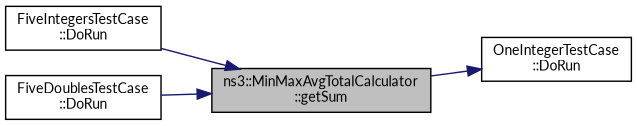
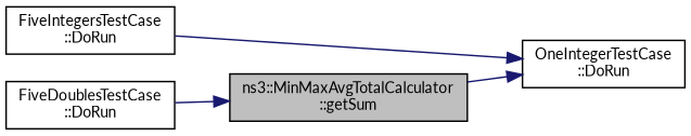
  digraph {
    fontname=Lato
    rankdir=RL
    node [color=black fillcolor=white fontname=Lato fontsize=10 shape=record style=filled]
    edge [color=midnightblue dir=back fontname=Lato fontsize=10 labelfontname=Helvetica labelfontsize=10 style=solid]
    n1 [fillcolor=grey75 fontcolor=black height=0.2 label="ns3::MinMaxAvgTotalCalculator\l::getSum" width=0.4]
    n2 [height=0.2 label="FiveIntegersTestCase\l::DoRun" width=0.4]
    n3 [height=0.2 label="FiveDoublesTestCase\l::DoRun" width=0.4]
    n4 [height=0.2 label="OneIntegerTestCase\l::DoRun" width=0.4]
-   n1 -> n2
+   n4 -> n2
    n1 -> n3
    n4 -> n1
  }
